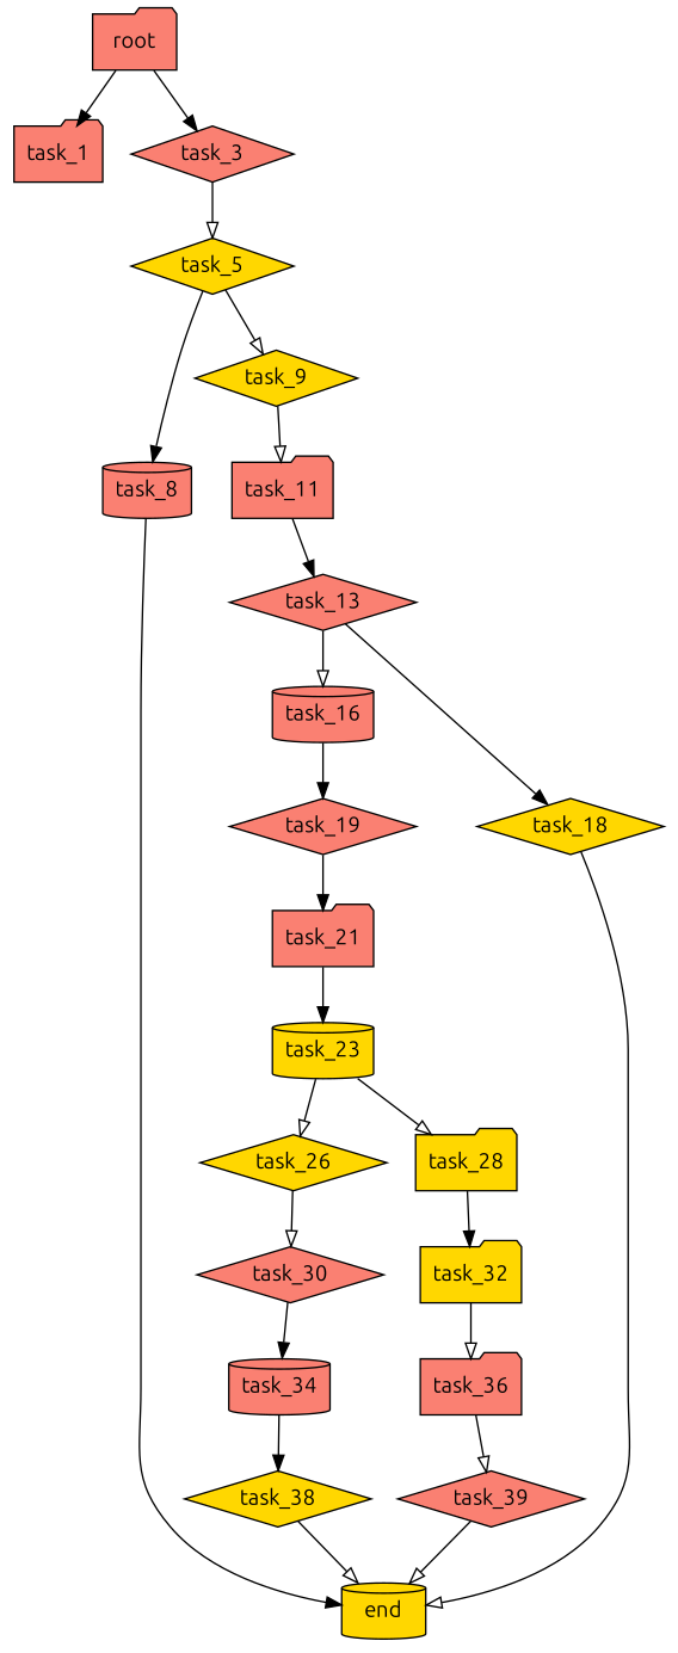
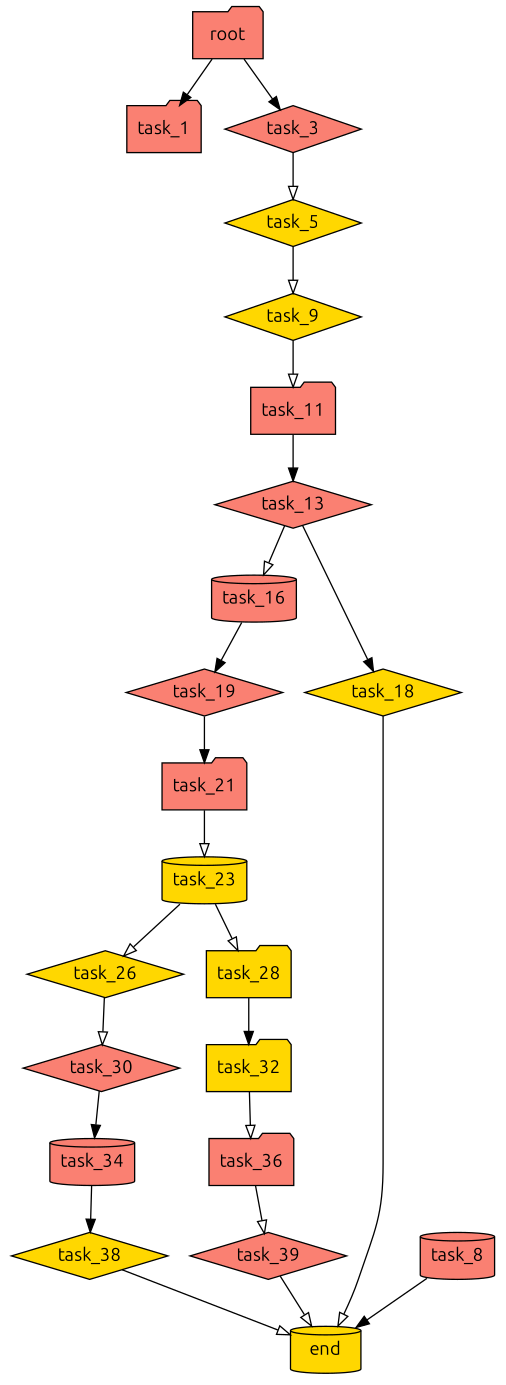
  digraph {
    fontname=Ubuntu
    node [fillcolor=salmon fontname=Ubuntu shape=diamond style=filled]
    edge [arrowhead=onormal fontname=Ubuntu]
    root [shape=folder]
    task_1 [shape=folder]
    task_3
    task_5 [fillcolor=gold]
    task_8 [shape=cylinder]
    task_9 [fillcolor=gold]
    end [fillcolor=gold shape=cylinder]
    task_11 [shape=folder]
    task_13
    task_16 [shape=cylinder]
    task_18 [fillcolor=gold]
    task_19
    task_21 [shape=folder]
    task_23 [fillcolor=gold shape=cylinder]
    task_26 [fillcolor=gold]
    task_28 [fillcolor=gold shape=folder]
    task_30
    task_32 [fillcolor=gold shape=folder]
    task_34 [shape=cylinder]
    task_36 [shape=folder]
    task_38 [fillcolor=gold]
    task_39
    root -> task_1 [arrowhead=normal]
    root -> task_3 [arrowhead=normal]
    task_3 -> task_5
-   task_5 -> task_8 [arrowhead=normal]
    task_5 -> task_9
    task_8 -> end [arrowhead=normal]
    task_9 -> task_11
    task_11 -> task_13 [arrowhead=normal]
    task_13 -> task_16
    task_13 -> task_18 [arrowhead=normal]
    task_16 -> task_19 [arrowhead=normal]
    task_18 -> end
    task_19 -> task_21 [arrowhead=normal]
-   task_21 -> task_23 [arrowhead=normal]
+   task_21 -> task_23
    task_23 -> task_26
    task_23 -> task_28
    task_26 -> task_30
    task_28 -> task_32 [arrowhead=normal]
    task_30 -> task_34 [arrowhead=normal]
    task_32 -> task_36
    task_34 -> task_38 [arrowhead=normal]
    task_36 -> task_39
    task_38 -> end
    task_39 -> end
  }
